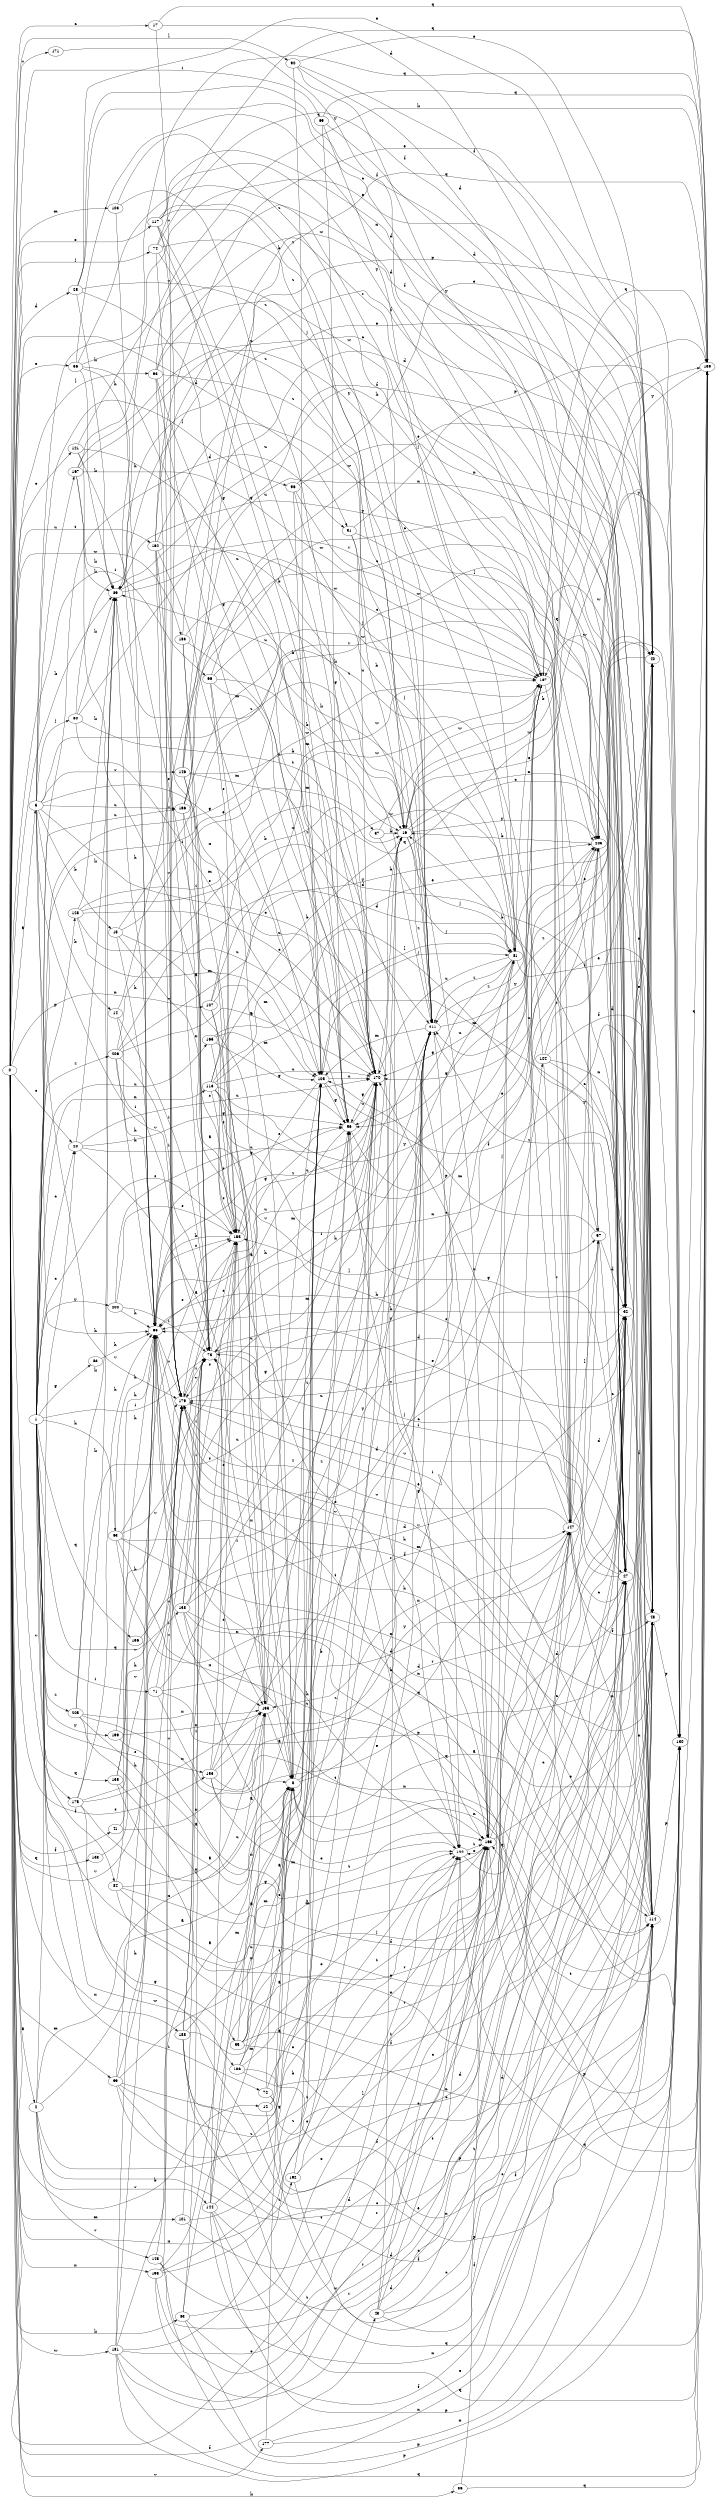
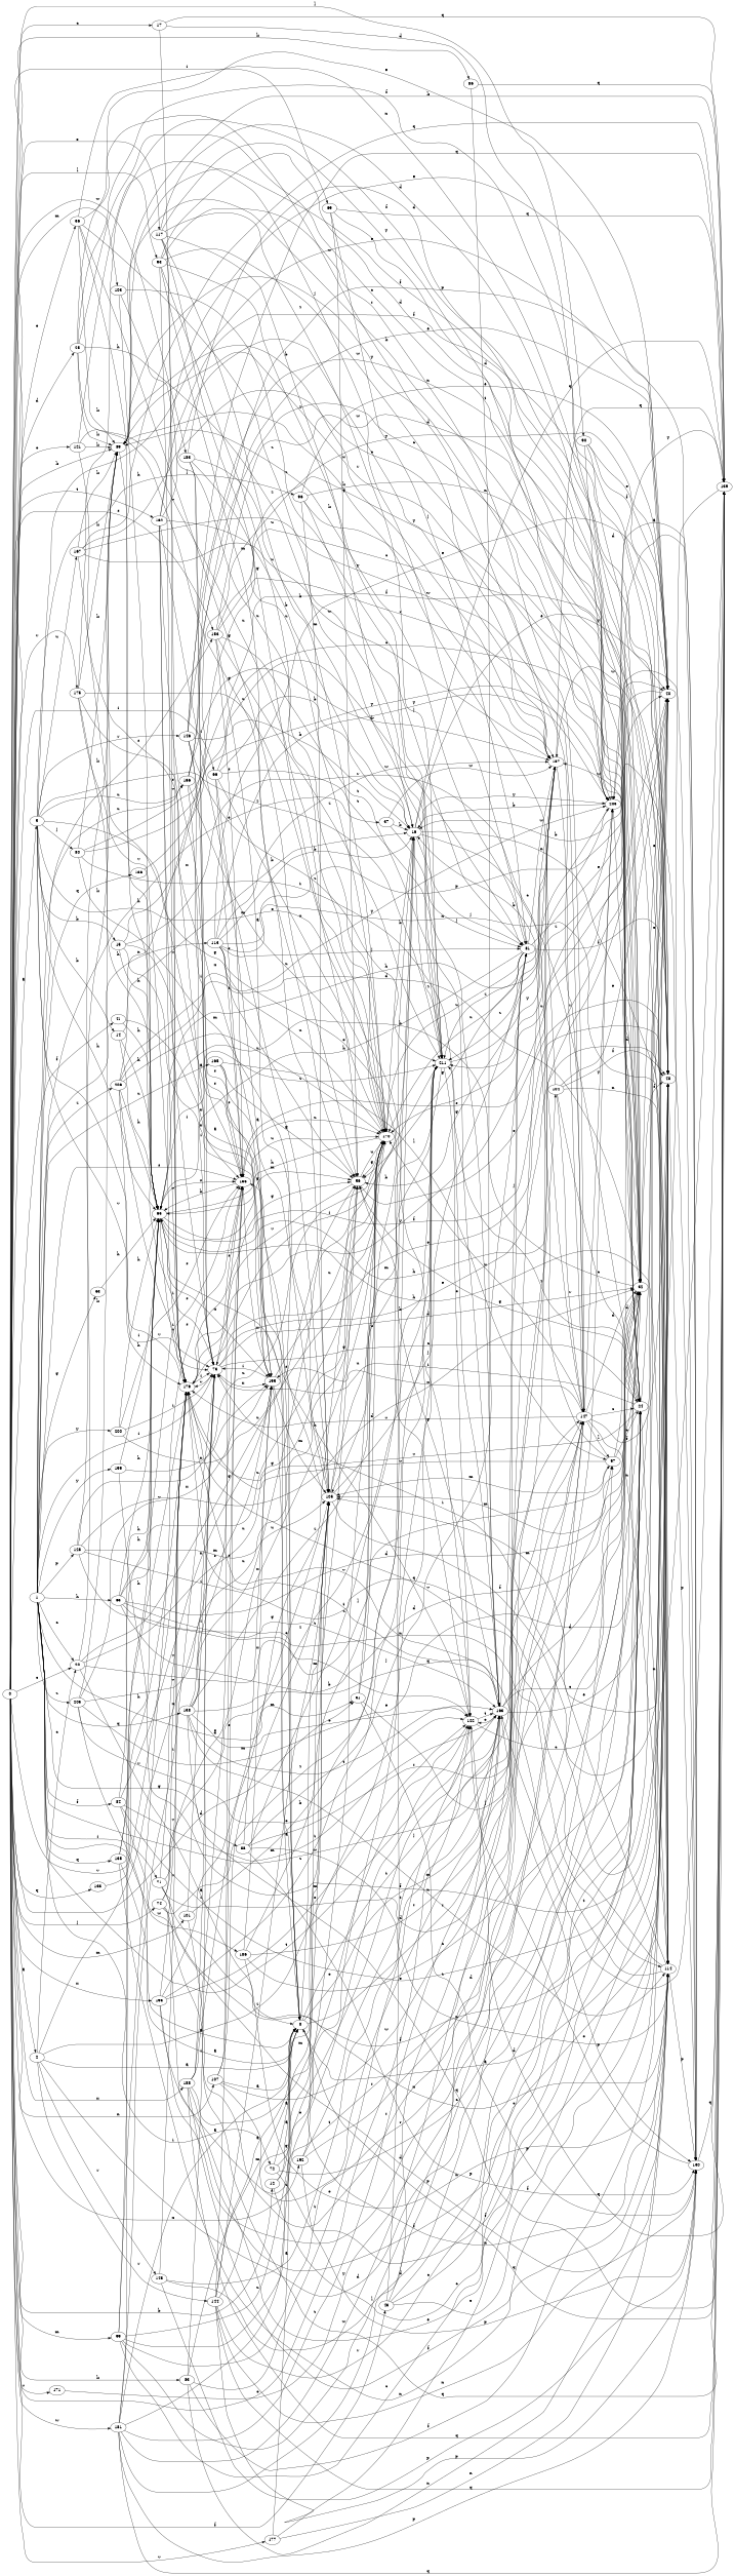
  strict digraph {
    rankdir=LR
    0
    2
    5
    12
    17
    20
    25
    31
    36
    41
    43
    66
    69
    74
    83
    86
    89
    90
    93
    99
    101
    103
    107
    117
    121
    122
    133
    153
    162
    171
    175
    177
    179
    181
    183
    188
    192
    193
    8
    32
    144
    145
    195
    211
    73
    166
    14
    15
    40
    56
    65
    80
    96
    146
    167
    105
-   24 [label=27]
+   24
    139
    97
    170
    48
    16
    130
    187
    114
    163
    155
    81
    147
    203
    1
    37
    n73 [label=84]
    53
    55
    63
    71
    72
    113
    128
    135
    136
    138
    165
    186
    199
    200
    205
    206
    104
    0 -> 2 [label=a]
    0 -> 5 [label=a]
    0 -> 12 [label=b]
    0 -> 17 [label=c]
    0 -> 20 [label=c]
    0 -> 25 [label=d]
    0 -> 31 [label=d]
    0 -> 36 [label=e]
    0 -> 41 [label=f]
    0 -> 43 [label=f]
    0 -> 66 [label=i]
    0 -> 69 [label=i]
    0 -> 74 [label=j]
    0 -> 83 [label=k]
    0 -> 86 [label=k]
    0 -> 89 [label=k]
    0 -> 90 [label=l]
    0 -> 93 [label=l]
    0 -> 99 [label=m]
    0 -> 101 [label=m]
    0 -> 103 [label=m]
    0 -> 107 [label=n]
    0 -> 117 [label=o]
    0 -> 121 [label=o]
    0 -> 122 [label=o]
    0 -> 133 [label=q]
    0 -> 153 [label=s]
    0 -> 162 [label=t]
    0 -> 171 [label=v]
    0 -> 175 [label=v]
    0 -> 177 [label=v]
    0 -> 179 [label=v]
    0 -> 181 [label=w]
    0 -> 183 [label=w]
    0 -> 188 [label=x]
    0 -> 192 [label=x]
    0 -> 193 [label=x]
    2 -> 20 [label=c]
    2 -> 8 [label=a]
    2 -> 32 [label=d]
    2 -> 144 [label=r]
    2 -> 145 [label=r]
    2 -> 195 [label=x]
    2 -> 211 [label=z]
    5 -> 122 [label=o]
    5 -> 179 [label=v]
    5 -> 211 [label=z]
    5 -> 73 [label=i]
    5 -> 166 [label=u]
    5 -> 14 [label=b]
    5 -> 15 [label=b]
    5 -> 40 [label=e]
    5 -> 56 [label=g]
    5 -> 65 [label=h]
    5 -> 80 [label=j]
    5 -> 96 [label=l]
    5 -> 146 [label=r]
    5 -> 167 [label=u]
    12 -> 8 [label=a]
    12 -> 105 [label=m]
    12 -> 24 [label=c]
    17 -> 179 [label=v]
    17 -> 32 [label=d]
    17 -> 139 [label=q]
    20 -> 89 [label=k]
    20 -> 8 [label=a]
    20 -> 56 [label=g]
    20 -> 97 [label=l]
    20 -> 170 [label=u]
    25 -> 89 [label=k]
    25 -> 211 [label=z]
    25 -> 40 [label=e]
    25 -> 56 [label=g]
    25 -> 24 [label=c]
    25 -> 48 [label=f]
    31 -> 97 [label=l]
    31 -> 170 [label=u]
    31 -> 16 [label=b]
    31 -> 130 [label=p]
    36 -> 89 [label=k]
    36 -> 211 [label=z]
    36 -> 56 [label=g]
    36 -> 65 [label=h]
    36 -> 187 [label=w]
    36 -> 114 [label=n]
    41 -> 195 [label=x]
    41 -> 65 [label=h]
    43 -> 32 [label=d]
    43 -> 24 [label=c]
    43 -> 48 [label=f]
    43 -> 16 [label=b]
    43 -> 163 [label=t]
    66 -> 8 [label=a]
    66 -> 170 [label=u]
    66 -> 16 [label=b]
    66 -> 163 [label=t]
    66 -> 155 [label=s]
    66 -> 81 [label=j]
    69 -> 32 [label=d]
    69 -> 56 [label=g]
    69 -> 139 [label=q]
    69 -> 81 [label=j]
    74 -> 179 [label=v]
    74 -> 211 [label=z]
    74 -> 139 [label=q]
    74 -> 170 [label=u]
    74 -> 48 [label=f]
    83 -> 122 [label=o]
    83 -> 73 [label=i]
    83 -> 105 [label=m]
    83 -> 48 [label=f]
    83 -> 114 [label=n]
    86 -> 139 [label=q]
    86 -> 163 [label=t]
    89 -> 65 [label=h]
    89 -> 48 [label=f]
    89 -> 187 [label=w]
    89 -> 147 [label=r]
    89 -> 203 [label=y]
    90 -> 32 [label=d]
    90 -> 40 [label=e]
    90 -> 48 [label=f]
    90 -> 203 [label=y]
    93 -> 179 [label=v]
    93 -> 32 [label=d]
    93 -> 211 [label=z]
    93 -> 105 [label=m]
    93 -> 170 [label=u]
    93 -> 187 [label=w]
    93 -> 147 [label=r]
    99 -> 122 [label=o]
    99 -> 65 [label=h]
    99 -> 24 [label=c]
    99 -> 97 [label=l]
    99 -> 170 [label=u]
    99 -> 163 [label=t]
    99 -> 155 [label=s]
    101 -> 73 [label=i]
    101 -> 16 [label=b]
    101 -> 147 [label=r]
    103 -> 211 [label=z]
    103 -> 65 [label=h]
    103 -> 170 [label=u]
    107 -> 8 [label=a]
    107 -> 105 [label=m]
    107 -> 187 [label=w]
    107 -> 155 [label=s]
-   107 -> 147 [label=w]
+   107 -> 147 [label=r]
    117 -> 179 [label=v]
    117 -> 32 [label=d]
    117 -> 211 [label=z]
    117 -> 56 [label=g]
    117 -> 170 [label=u]
    117 -> 16 [label=b]
    117 -> 203 [label=y]
    121 -> 89 [label=k]
    121 -> 170 [label=u]
    121 -> 155 [label=s]
    121 -> 81 [label=j]
    122 -> 65 [label=h]
    122 -> 24 [label=c]
    122 -> 139 [label=q]
    122 -> 163 [label=t]
    133 -> 179 [label=v]
    153 -> 8 [label=a]
    153 -> 32 [label=d]
    153 -> 211 [label=z]
    153 -> 163 [label=t]
    153 -> 155 [label=s]
    153 -> 147 [label=r]
    153 -> 203 [label=y]
    162 -> 179 [label=v]
    162 -> 195 [label=x]
    162 -> 73 [label=i]
    162 -> 40 [label=e]
    162 -> 105 [label=m]
    162 -> 48 [label=f]
    162 -> 16 [label=b]
    162 -> 187 [label=w]
    171 -> 203 [label=y]
    175 -> 89 [label=k]
    175 -> 179 [label=v]
    175 -> 195 [label=x]
    175 -> 65 [label=h]
    175 -> 170 [label=u]
    175 -> 48 [label=f]
    177 -> 8 [label=a]
    177 -> 40 [label=e]
    177 -> 114 [label=n]
    179 -> 73 [label=i]
    179 -> 40 [label=e]
    179 -> 56 [label=g]
    179 -> 163 [label=t]
    179 -> 203 [label=y]
    181 -> 8 [label=a]
    181 -> 211 [label=z]
    181 -> 73 [label=i]
    181 -> 65 [label=h]
    181 -> 139 [label=q]
    181 -> 130 [label=p]
    181 -> 187 [label=w]
    181 -> 163 [label=t]
    181 -> 147 [label=r]
    183 -> 32 [label=d]
    183 -> 73 [label=i]
    183 -> 170 [label=u]
    183 -> 16 [label=b]
    183 -> 155 [label=s]
    188 -> 122 [label=o]
    188 -> 73 [label=i]
    188 -> 40 [label=e]
    188 -> 56 [label=g]
    188 -> 139 [label=q]
    188 -> 48 [label=f]
    188 -> 155 [label=s]
    192 -> 32 [label=d]
    192 -> 105 [label=m]
    192 -> 48 [label=f]
    192 -> 163 [label=t]
    193 -> 122 [label=o]
    193 -> 179 [label=v]
    193 -> 32 [label=d]
    193 -> 211 [label=z]
    193 -> 105 [label=m]
    193 -> 147 [label=r]
    8 -> 105 [label=m]
    8 -> 139 [label=q]
    8 -> 114 [label=n]
    8 -> 81 [label=j]
    8 -> 147 [label=r]
    8 -> 104 [label=m]
    32 -> 40 [label=e]
    32 -> 65 [label=h]
    32 -> 105 [label=m]
    32 -> 48 [label=f]
    32 -> 187 [label=w]
    144 -> 8 [label=a]
    144 -> 56 [label=g]
    144 -> 105 [label=m]
    144 -> 24 [label=c]
    144 -> 139 [label=q]
    144 -> 130 [label=p]
    144 -> 114 [label=n]
    144 -> 155 [label=s]
    145 -> 179 [label=v]
    145 -> 32 [label=d]
    145 -> 130 [label=p]
    145 -> 163 [label=t]
    195 -> 8 [label=a]
    195 -> 73 [label=i]
    195 -> 105 [label=m]
    195 -> 170 [label=u]
    211 -> 122 [label=o]
    211 -> 73 [label=i]
    211 -> 105 [label=m]
    211 -> 203 [label=y]
    73 -> 179 [label=v]
    73 -> 32 [label=d]
    73 -> 195 [label=x]
    73 -> 40 [label=e]
    73 -> 24 [label=c]
    73 -> 155 [label=s]
    166 -> 73 [label=i]
    166 -> 40 [label=e]
    166 -> 170 [label=u]
    166 -> 130 [label=p]
    166 -> 187 [label=w]
    14 -> 73 [label=i]
    14 -> 65 [label=h]
    14 -> 24 [label=c]
    15 -> 8 [label=a]
    15 -> 195 [label=x]
    15 -> 65 [label=h]
    15 -> 24 [label=c]
    15 -> 147 [label=r]
    40 -> 211 [label=z]
    56 -> 179 [label=v]
    56 -> 40 [label=e]
    56 -> 170 [label=u]
    65 -> 179 [label=v]
    65 -> 195 [label=x]
    65 -> 211 [label=z]
    65 -> 56 [label=g]
    65 -> 170 [label=u]
    65 -> 48 [label=f]
    65 -> 155 [label=s]
    80 -> 89 [label=k]
-   80 -> 40 [label=e]
+   80 -> 40 [label=y]
    80 -> 105 [label=m]
    80 -> 48 [label=f]
    80 -> 163 [label=t]
    96 -> 40 [label=e]
    96 -> 105 [label=m]
    96 -> 187 [label=w]
    96 -> 114 [label=n]
    96 -> 81 [label=j]
    146 -> 211 [label=z]
    146 -> 73 [label=i]
    146 -> 24 [label=c]
    146 -> 139 [label=q]
    146 -> 16 [label=b]
    146 -> 114 [label=n]
    146 -> 155 [label=s]
    167 -> 89 [label=k]
    167 -> 8 [label=a]
    167 -> 24 [label=c]
    167 -> 139 [label=q]
    167 -> 187 [label=w]
    167 -> 203 [label=y]
    105 -> 56 [label=g]
    105 -> 170 [label=u]
    105 -> 48 [label=f]
    105 -> 155 [label=s]
    105 -> 81 [label=j]
    24 -> 89 [label=k]
    24 -> 179 [label=v]
    24 -> 211 [label=z]
    24 -> 73 [label=i]
    24 -> 40 [label=e]
    24 -> 56 [label=g]
    24 -> 114 [label=n]
    139 -> 89 [label=k]
-   90 -> 105 [label=m]
+   139 -> 105 [label=m]
    139 -> 203 [label=y]
    97 -> 179 [label=v]
    97 -> 32 [label=d]
    97 -> 105 [label=m]
    97 -> 24 [label=c]
    97 -> 16 [label=b]
    170 -> 56 [label=g]
    170 -> 65 [label=h]
    170 -> 16 [label=b]
    48 -> 8 [label=a]
    48 -> 65 [label=h]
    48 -> 130 [label=p]
    48 -> 187 [label=w]
    48 -> 155 [label=s]
    16 -> 211 [label=z]
    16 -> 40 [label=e]
    16 -> 24 [label=c]
    16 -> 139 [label=q]
    16 -> 114 [label=n]
    16 -> 81 [label=j]
    16 -> 203 [label=y]
-   43 -> 122 [label=o]
+   130 -> 122 [label=o]
    130 -> 139 [label=q]
    130 -> 170 [label=u]
    130 -> 16 [label=b]
-   130 -> 203 [label=y]
+   130 -> 203 [label=a]
    187 -> 211 [label=z]
    187 -> 56 [label=g]
    187 -> 139 [label=q]
    187 -> 170 [label=u]
    187 -> 147 [label=r]
    114 -> 179 [label=v]
    114 -> 73 [label=i]
    114 -> 65 [label=h]
    114 -> 130 [label=p]
    114 -> 163 [label=t]
    163 -> 122 [label=o]
    163 -> 179 [label=v]
    163 -> 32 [label=d]
    163 -> 40 [label=e]
    163 -> 56 [label=g]
    163 -> 24 [label=c]
    163 -> 130 [label=p]
    163 -> 81 [label=j]
    155 -> 195 [label=x]
    155 -> 65 [label=h]
    155 -> 170 [label=u]
    81 -> 89 [label=k]
    81 -> 211 [label=z]
    81 -> 40 [label=e]
    81 -> 56 [label=g]
    81 -> 65 [label=h]
    81 -> 170 [label=u]
    81 -> 48 [label=f]
    81 -> 187 [label=w]
    147 -> 179 [label=v]
    147 -> 32 [label=d]
    147 -> 195 [label=x]
    147 -> 24 [label=c]
    147 -> 97 [label=l]
    147 -> 170 [label=u]
    147 -> 48 [label=f]
    147 -> 114 [label=n]
    147 -> 203 [label=y]
    203 -> 32 [label=d]
    203 -> 65 [label=h]
    203 -> 16 [label=b]
    1 -> 20 [label=c]
    1 -> 31 [label=d]
    1 -> 153 [label=s]
    1 -> 73 [label=i]
    1 -> 166 [label=u]
    1 -> 187 [label=w]
    1 -> 163 [label=t]
    1 -> 155 [label=s]
    1 -> 37 [label=e]
    1 -> n73 [label=f]
    1 -> 53 [label=g]
    1 -> 55 [label=g]
    1 -> 63 [label=h]
    1 -> 71 [label=i]
    1 -> 72 [label=i]
    1 -> 113 [label=n]
    1 -> 128 [label=p]
    1 -> 135 [label=q]
    1 -> 136 [label=q]
    1 -> 138 [label=q]
    1 -> 165 [label=u]
    1 -> 186 [label=w]
    1 -> 199 [label=y]
    1 -> 200 [label=y]
    1 -> 205 [label=z]
    1 -> 206 [label=z]
    37 -> 16 [label=b]
    37 -> 187 [label=w]
    37 -> 81 [label=j]
    n73 -> 195 [label=x]
    n73 -> 40 [label=e]
    n73 -> 65 [label=h]
    n73 -> 48 [label=f]
    n73 -> 163 [label=t]
    53 -> 65 [label=h]
    55 -> 195 [label=x]
    55 -> 211 [label=z]
    55 -> 130 [label=p]
    55 -> 114 [label=n]
    55 -> 81 [label=j]
    55 -> 147 [label=r]
    63 -> 32 [label=d]
    63 -> 65 [label=h]
    63 -> 139 [label=q]
    63 -> 170 [label=u]
    63 -> 114 [label=n]
    63 -> 163 [label=t]
    63 -> 155 [label=s]
    71 -> 179 [label=v]
    71 -> 32 [label=d]
    71 -> 211 [label=z]
    71 -> 130 [label=p]
    71 -> 114 [label=n]
    72 -> 8 [label=a]
    72 -> 24 [label=c]
    72 -> 130 [label=p]
    72 -> 163 [label=t]
    113 -> 122 [label=o]
    113 -> 40 [label=e]
    113 -> 170 [label=u]
    113 -> 16 [label=b]
    113 -> 130 [label=p]
    113 -> 187 [label=w]
    113 -> 114 [label=n]
    113 -> 155 [label=s]
    113 -> 81 [label=j]
    113 -> 203 [label=y]
    128 -> 89 [label=k]
    128 -> 122 [label=o]
    128 -> 32 [label=d]
    128 -> 105 [label=m]
    128 -> 139 [label=q]
    128 -> 170 [label=u]
    135 -> 179 [label=v]
    135 -> 8 [label=a]
    135 -> 65 [label=h]
    135 -> 114 [label=n]
    136 -> 203 [label=y]
    138 -> 122 [label=o]
    138 -> 32 [label=d]
    138 -> 211 [label=z]
    138 -> 73 [label=i]
    138 -> 56 [label=g]
    138 -> 139 [label=q]
    138 -> 114 [label=n]
    138 -> 163 [label=t]
    138 -> 155 [label=s]
    165 -> 56 [label=g]
    165 -> 105 [label=m]
    165 -> 97 [label=l]
    165 -> 155 [label=s]
    186 -> 195 [label=x]
    186 -> 24 [label=c]
    186 -> 16 [label=b]
    186 -> 114 [label=n]
    186 -> 147 [label=r]
    199 -> 195 [label=x]
    199 -> 65 [label=h]
    199 -> 48 [label=f]
    200 -> 73 [label=i]
    200 -> 65 [label=h]
    200 -> 170 [label=u]
    200 -> 155 [label=s]
    205 -> 89 [label=k]
    205 -> 122 [label=o]
    205 -> 8 [label=a]
    205 -> 195 [label=x]
    205 -> 40 [label=e]
    205 -> 170 [label=u]
    206 -> 179 [label=v]
    206 -> 32 [label=d]
    206 -> 73 [label=i]
    206 -> 65 [label=h]
    206 -> 170 [label=u]
    206 -> 16 [label=b]
    206 -> 203 [label=y]
    104 -> 89 [label=k]
    104 -> 40 [label=e]
    104 -> 24 [label=c]
    104 -> 48 [label=f]
    104 -> 114 [label=n]
    104 -> 147 [label=r]
  }
